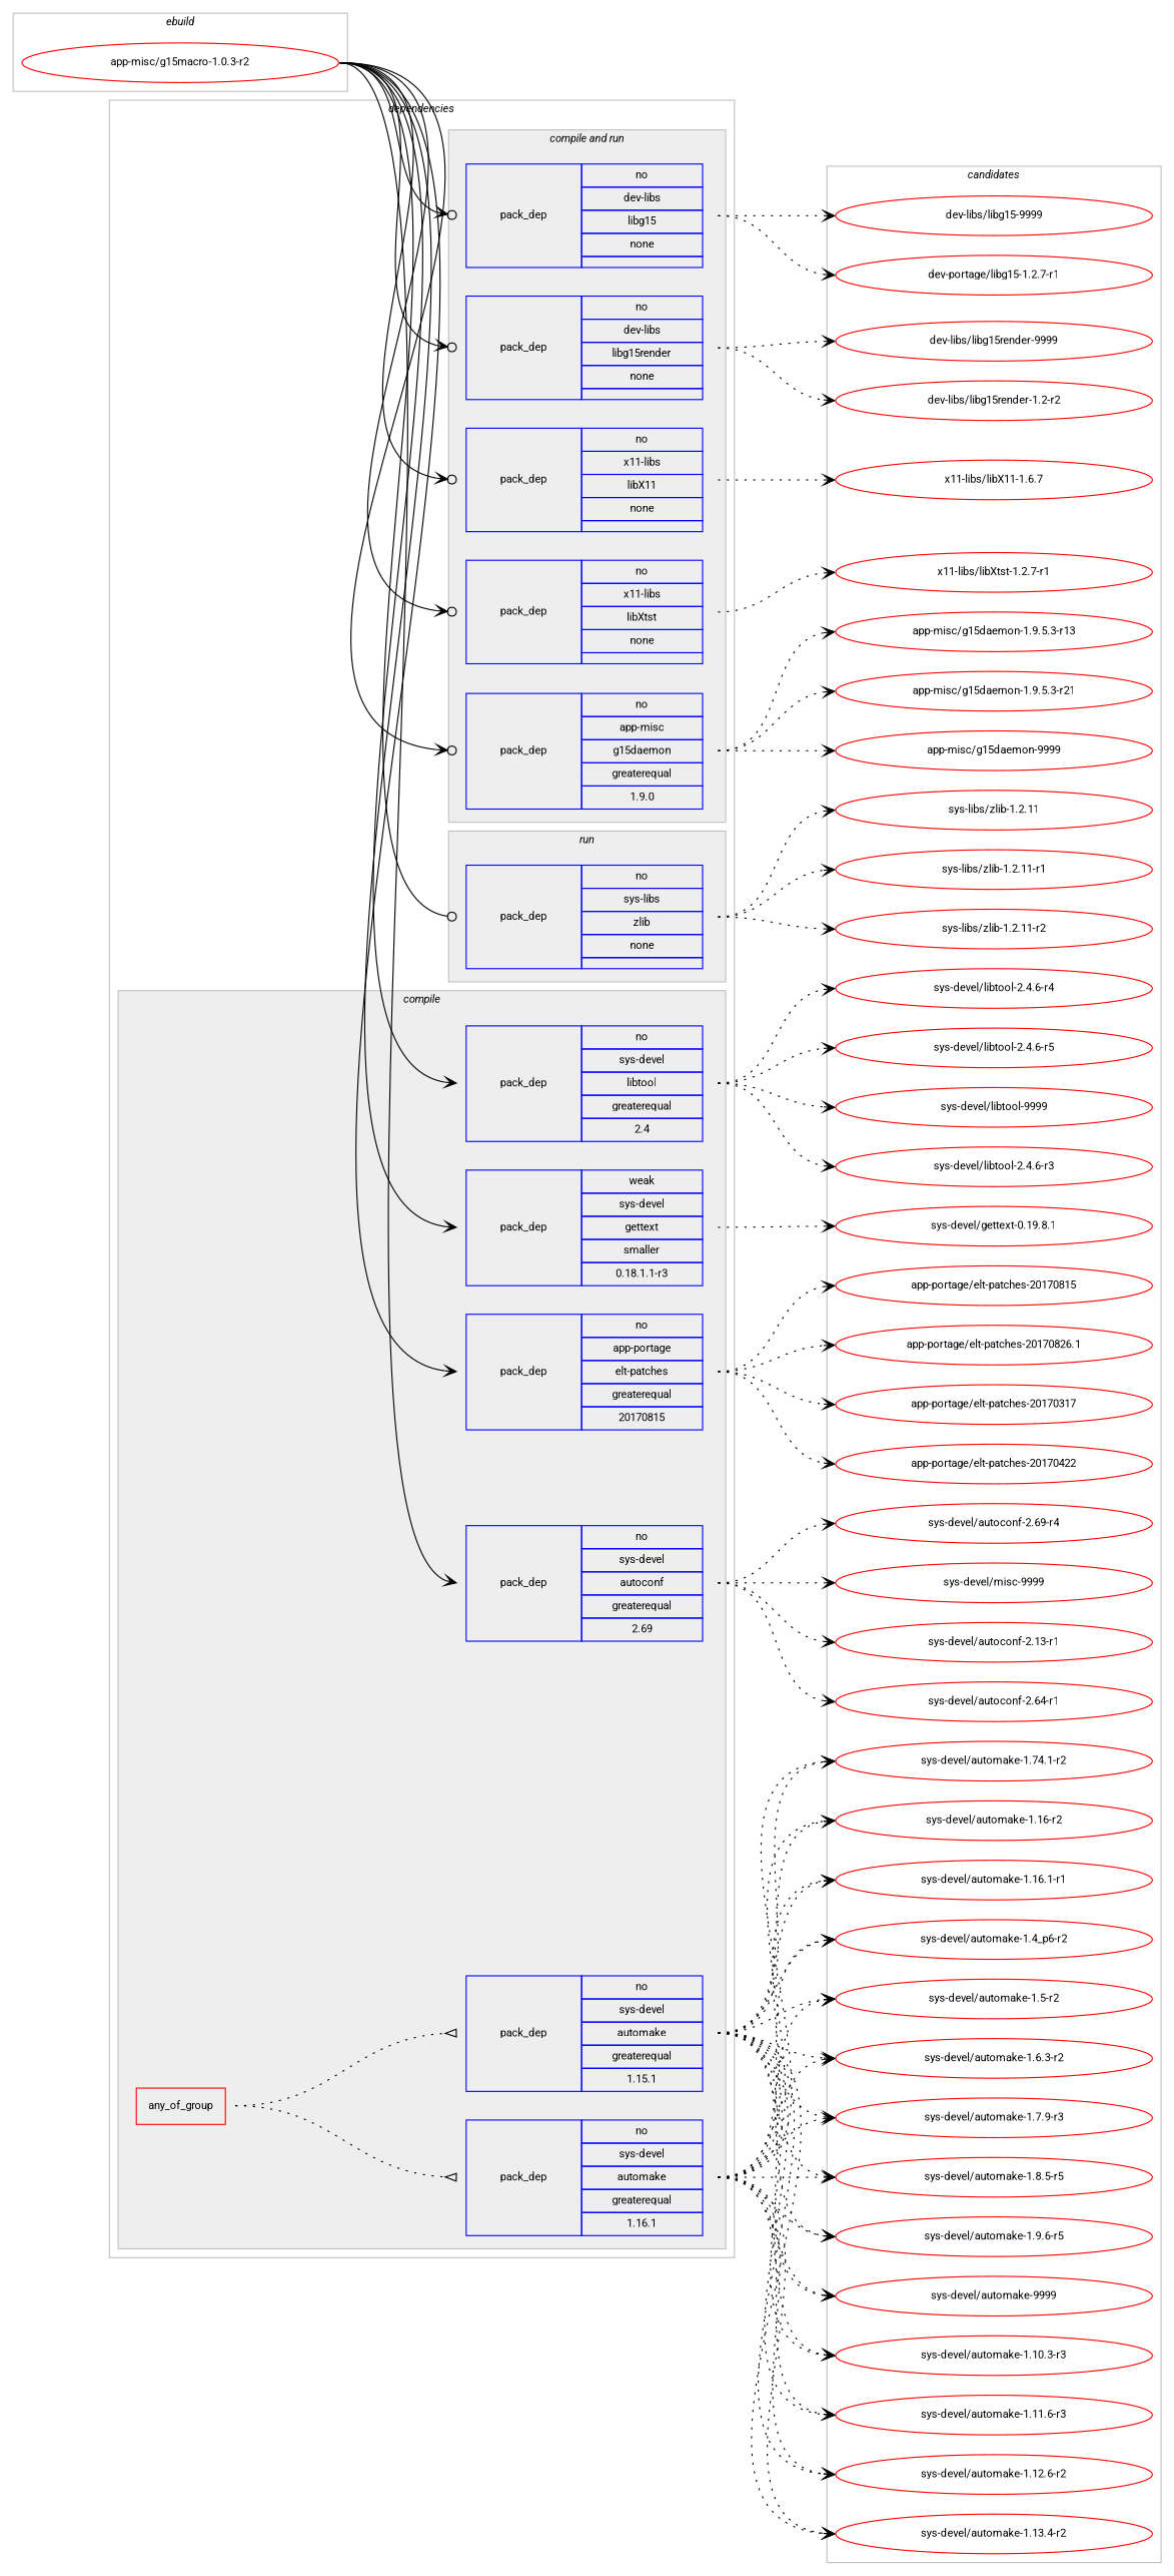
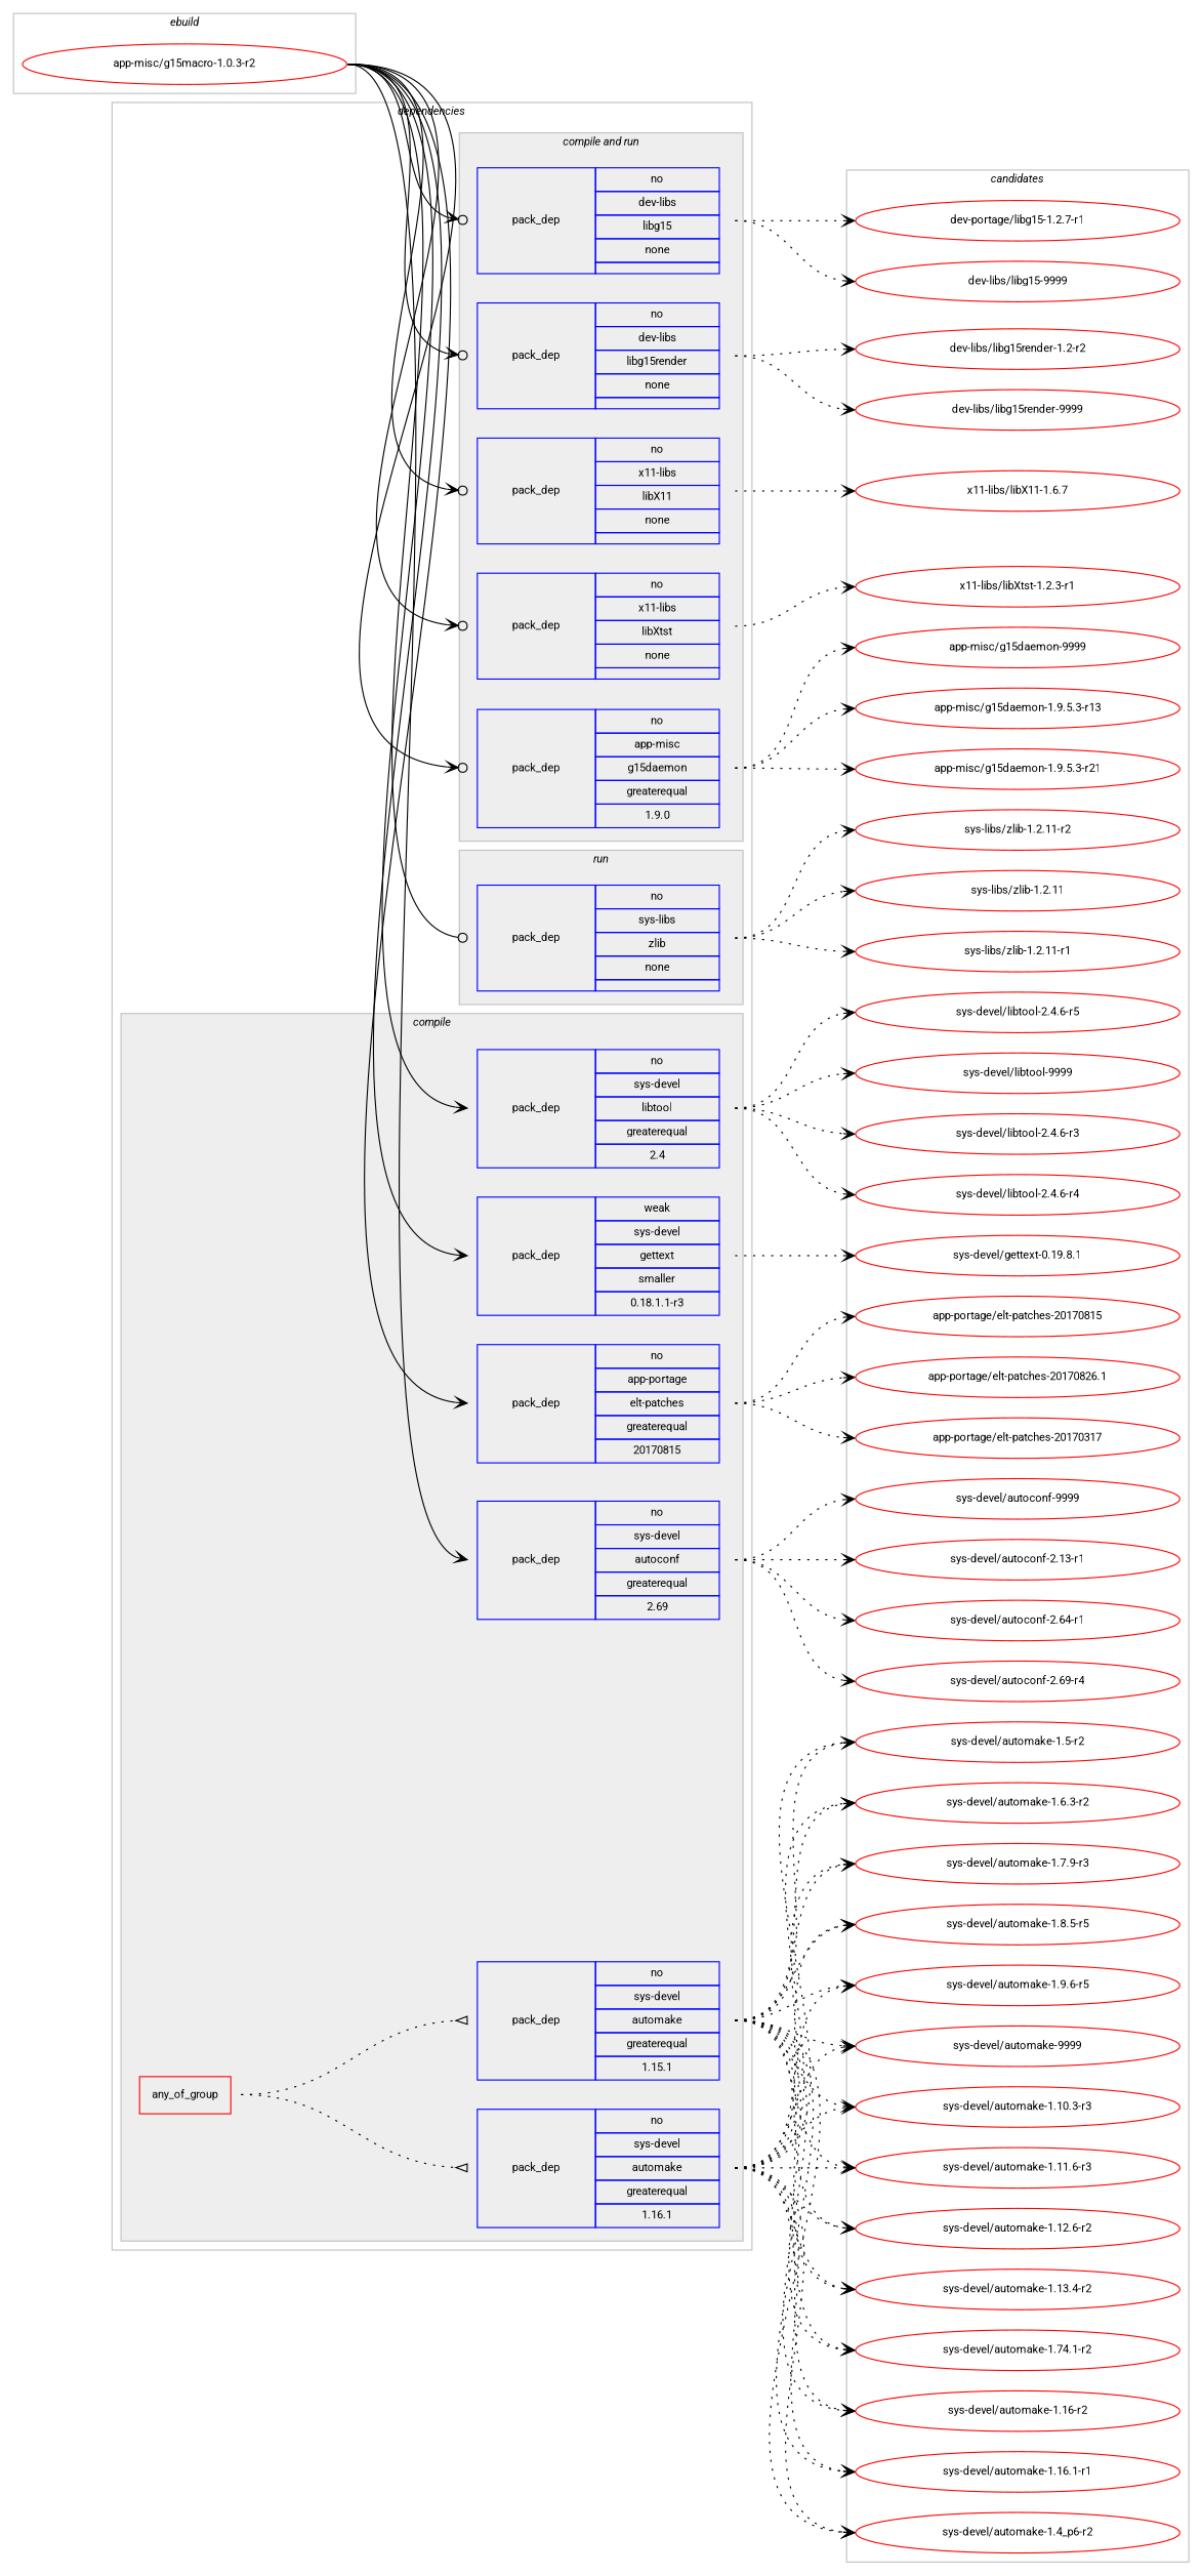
  digraph {
    compound=true
    concentrate=true
    fontname=Roboto
    fontsize=10
    newrank=true
    rankdir=LR
    ranksep=1.5
    node [color=red fontname=Roboto fontsize=10]
    edge [arrowhead=vee fontname=Roboto headport=w style=dotted tailport=e weight=100]
    n1 [label="app-misc/g15macro-1.0.3-r2" width=4]
    n2 [color=blue label=<<TABLE BORDER="0" CELLBORDER="1" CELLSPACING="0" CELLPADDING="4" WIDTH="220"><TR><TD ROWSPAN="6" CELLPADDING="30">pack_dep</TD></TR><TR><TD WIDTH="110">no</TD></TR><TR><TD>sys-devel</TD></TR><TR><TD>automake</TD></TR><TR><TD>greaterequal</TD></TR><TR><TD>1.16.1</TD></TR></TABLE>> shape=none]
    n3 [color=blue label=<<TABLE BORDER="0" CELLBORDER="1" CELLSPACING="0" CELLPADDING="4" WIDTH="220"><TR><TD ROWSPAN="6" CELLPADDING="30">pack_dep</TD></TR><TR><TD WIDTH="110">no</TD></TR><TR><TD>sys-devel</TD></TR><TR><TD>automake</TD></TR><TR><TD>greaterequal</TD></TR><TR><TD>1.15.1</TD></TR></TABLE>> shape=none]
    n4 [label=<<TABLE BORDER="0" CELLBORDER="1" CELLSPACING="0" CELLPADDING="4"><TR><TD CELLPADDING="10">any_of_group</TD></TR></TABLE>> shape=none]
    n5 [color=blue label=<<TABLE BORDER="0" CELLBORDER="1" CELLSPACING="0" CELLPADDING="4" WIDTH="220"><TR><TD ROWSPAN="6" CELLPADDING="30">pack_dep</TD></TR><TR><TD WIDTH="110">no</TD></TR><TR><TD>app-portage</TD></TR><TR><TD>elt-patches</TD></TR><TR><TD>greaterequal</TD></TR><TR><TD>20170815</TD></TR></TABLE>> shape=none]
    n6 [color=blue label=<<TABLE BORDER="0" CELLBORDER="1" CELLSPACING="0" CELLPADDING="4" WIDTH="220"><TR><TD ROWSPAN="6" CELLPADDING="30">pack_dep</TD></TR><TR><TD WIDTH="110">no</TD></TR><TR><TD>sys-devel</TD></TR><TR><TD>autoconf</TD></TR><TR><TD>greaterequal</TD></TR><TR><TD>2.69</TD></TR></TABLE>> shape=none]
    n7 [color=blue label=<<TABLE BORDER="0" CELLBORDER="1" CELLSPACING="0" CELLPADDING="4" WIDTH="220"><TR><TD ROWSPAN="6" CELLPADDING="30">pack_dep</TD></TR><TR><TD WIDTH="110">no</TD></TR><TR><TD>sys-devel</TD></TR><TR><TD>libtool</TD></TR><TR><TD>greaterequal</TD></TR><TR><TD>2.4</TD></TR></TABLE>> shape=none]
    n8 [color=blue label=<<TABLE BORDER="0" CELLBORDER="1" CELLSPACING="0" CELLPADDING="4" WIDTH="220"><TR><TD ROWSPAN="6" CELLPADDING="30">pack_dep</TD></TR><TR><TD WIDTH="110">weak</TD></TR><TR><TD>sys-devel</TD></TR><TR><TD>gettext</TD></TR><TR><TD>smaller</TD></TR><TR><TD>0.18.1.1-r3</TD></TR></TABLE>> shape=none]
    n9 [color=blue label=<<TABLE BORDER="0" CELLBORDER="1" CELLSPACING="0" CELLPADDING="4" WIDTH="220"><TR><TD ROWSPAN="6" CELLPADDING="30">pack_dep</TD></TR><TR><TD WIDTH="110">no</TD></TR><TR><TD>app-misc</TD></TR><TR><TD>g15daemon</TD></TR><TR><TD>greaterequal</TD></TR><TR><TD>1.9.0</TD></TR></TABLE>> shape=none]
    n10 [color=blue label=<<TABLE BORDER="0" CELLBORDER="1" CELLSPACING="0" CELLPADDING="4" WIDTH="220"><TR><TD ROWSPAN="6" CELLPADDING="30">pack_dep</TD></TR><TR><TD WIDTH="110">no</TD></TR><TR><TD>dev-libs</TD></TR><TR><TD>libg15</TD></TR><TR><TD>none</TD></TR><TR><TD></TD></TR></TABLE>> shape=none]
    n11 [color=blue label=<<TABLE BORDER="0" CELLBORDER="1" CELLSPACING="0" CELLPADDING="4" WIDTH="220"><TR><TD ROWSPAN="6" CELLPADDING="30">pack_dep</TD></TR><TR><TD WIDTH="110">no</TD></TR><TR><TD>dev-libs</TD></TR><TR><TD>libg15render</TD></TR><TR><TD>none</TD></TR><TR><TD></TD></TR></TABLE>> shape=none]
    n12 [color=blue label=<<TABLE BORDER="0" CELLBORDER="1" CELLSPACING="0" CELLPADDING="4" WIDTH="220"><TR><TD ROWSPAN="6" CELLPADDING="30">pack_dep</TD></TR><TR><TD WIDTH="110">no</TD></TR><TR><TD>x11-libs</TD></TR><TR><TD>libX11</TD></TR><TR><TD>none</TD></TR><TR><TD></TD></TR></TABLE>> shape=none]
    n13 [color=blue label=<<TABLE BORDER="0" CELLBORDER="1" CELLSPACING="0" CELLPADDING="4" WIDTH="220"><TR><TD ROWSPAN="6" CELLPADDING="30">pack_dep</TD></TR><TR><TD WIDTH="110">no</TD></TR><TR><TD>x11-libs</TD></TR><TR><TD>libXtst</TD></TR><TR><TD>none</TD></TR><TR><TD></TD></TR></TABLE>> shape=none]
    n14 [color=blue label=<<TABLE BORDER="0" CELLBORDER="1" CELLSPACING="0" CELLPADDING="4" WIDTH="220"><TR><TD ROWSPAN="6" CELLPADDING="30">pack_dep</TD></TR><TR><TD WIDTH="110">no</TD></TR><TR><TD>sys-libs</TD></TR><TR><TD>zlib</TD></TR><TR><TD>none</TD></TR><TR><TD></TD></TR></TABLE>> shape=none]
    n15 [label="sys-devel/automake-1.10.3-r3" width=4]
    n16 [label="sys-devel/automake-1.11.6-r3" width=4]
    n17 [label="sys-devel/automake-1.12.6-r2" width=4]
    n18 [label="sys-devel/automake-1.13.4-r2" width=4]
    n19 [label="sys-devel/automake-1.74.1-r2" width=4]
    n20 [label="sys-devel/automake-1.16-r2" width=4]
    n21 [label="sys-devel/automake-1.16.1-r1" width=4]
    n22 [label="sys-devel/automake-1.4_p6-r2" width=4]
    n23 [label="sys-devel/automake-1.5-r2" width=4]
    n24 [label="sys-devel/automake-1.6.3-r2" width=4]
    n25 [label="sys-devel/automake-1.7.9-r3" width=4]
    n26 [label="sys-devel/automake-1.8.5-r5" width=4]
    n27 [label="sys-devel/automake-1.9.6-r5" width=4]
    n28 [label="sys-devel/automake-9999" width=4]
    n29 [label="app-portage/elt-patches-20170317" width=4]
-   n30 [label="app-portage/elt-patches-20170422" width=4]
    n31 [label="app-portage/elt-patches-20170815" width=4]
    n32 [label="app-portage/elt-patches-20170826.1" width=4]
    n33 [label="sys-devel/autoconf-2.13-r1" width=4]
    n34 [label="sys-devel/autoconf-2.64-r1" width=4]
    n35 [label="sys-devel/autoconf-2.69-r4" width=4]
-   n36 [label="sys-devel/misc-9999" width=4]
+   n36 [label="sys-devel/autoconf-9999" width=4]
    n37 [label="sys-devel/libtool-2.4.6-r3" width=4]
    n38 [label="sys-devel/libtool-2.4.6-r4" width=4]
    n39 [label="sys-devel/libtool-2.4.6-r5" width=4]
    n40 [label="sys-devel/libtool-9999" width=4]
    n41 [label="sys-devel/gettext-0.19.8.1" width=4]
    n42 [label="app-misc/g15daemon-1.9.5.3-r13" width=4]
    n43 [label="app-misc/g15daemon-1.9.5.3-r21" width=4]
    n44 [label="app-misc/g15daemon-9999" width=4]
    n45 [label="dev-portage/libg15-1.2.7-r1" width=4]
    n46 [label="dev-libs/libg15-9999" width=4]
    n47 [label="dev-libs/libg15render-1.2-r2" width=4]
    n48 [label="dev-libs/libg15render-9999" width=4]
    n49 [label="x11-libs/libX11-1.6.7" width=4]
-   n50 [label="x11-libs/libXtst-1.2.7-r1" width=4]
+   n50 [label="x11-libs/libXtst-1.2.3-r1" width=4]
    n51 [label="sys-libs/zlib-1.2.11" width=4]
    n52 [label="sys-libs/zlib-1.2.11-r1" width=4]
    n53 [label="sys-libs/zlib-1.2.11-r2" width=4]
    subgraph cluster_1 {
      color=gray
      label=<<i>ebuild</i>>
      rank=same
      n1
    }
    subgraph cluster_2 {
      color=gray
      label=<<i>dependencies</i>>
      subgraph cluster_3 {
        color=gray
        fillcolor="#eeeeee"
        label=<<i>compile</i>>
        style=filled
        subgraph sub_4 {
          color=gray
          fillcolor="#eeeeee"
          label=<<i>compile</i>>
          style=filled
          n4
          subgraph sub_5 {
            color=gray
            fillcolor="#eeeeee"
            label=<<i>compile</i>>
            style=filled
            n2
          }
          subgraph sub_6 {
            color=gray
            fillcolor="#eeeeee"
            label=<<i>compile</i>>
            style=filled
            n3
          }
        }
        subgraph sub_7 {
          color=gray
          fillcolor="#eeeeee"
          label=<<i>compile</i>>
          style=filled
          n5
        }
        subgraph sub_8 {
          color=gray
          fillcolor="#eeeeee"
          label=<<i>compile</i>>
          style=filled
          n6
        }
        subgraph sub_9 {
          color=gray
          fillcolor="#eeeeee"
          label=<<i>compile</i>>
          style=filled
          n7
        }
        subgraph sub_10 {
          color=gray
          fillcolor="#eeeeee"
          label=<<i>compile</i>>
          style=filled
          n8
        }
      }
      subgraph cluster_11 {
        color=gray
        fillcolor="#eeeeee"
        label=<<i>compile and run</i>>
        style=filled
        subgraph sub_12 {
          color=gray
          fillcolor="#eeeeee"
          label=<<i>compile and run</i>>
          style=filled
          n9
        }
        subgraph sub_13 {
          color=gray
          fillcolor="#eeeeee"
          label=<<i>compile and run</i>>
          style=filled
          n10
        }
        subgraph sub_14 {
          color=gray
          fillcolor="#eeeeee"
          label=<<i>compile and run</i>>
          style=filled
          n11
        }
        subgraph sub_15 {
          color=gray
          fillcolor="#eeeeee"
          label=<<i>compile and run</i>>
          style=filled
          n12
        }
        subgraph sub_16 {
          color=gray
          fillcolor="#eeeeee"
          label=<<i>compile and run</i>>
          style=filled
          n13
        }
      }
      subgraph cluster_17 {
        color=gray
        fillcolor="#eeeeee"
        label=<<i>run</i>>
        style=filled
        subgraph sub_18 {
          color=gray
          fillcolor="#eeeeee"
          label=<<i>run</i>>
          style=filled
          n14
        }
      }
    }
    subgraph cluster_19 {
      color=gray
      label=<<i>candidates</i>>
      rank=same
      subgraph sub_20 {
        color=black
        label=<<i>candidates</i>>
        nodesep=1
        rank=same
        n15
        n16
        n17
        n18
        n19
        n20
        n21
        n22
        n23
        n24
        n25
        n26
        n27
        n28
      }
      subgraph sub_21 {
        color=black
        label=<<i>candidates</i>>
        nodesep=1
        rank=same
        n15
        n16
        n17
        n18
        n19
        n20
        n21
        n22
        n23
        n24
        n25
        n26
        n27
        n28
      }
      subgraph sub_22 {
        color=black
        label=<<i>candidates</i>>
        nodesep=1
        rank=same
        n29
-       n30
        n31
        n32
      }
      subgraph sub_23 {
        color=black
        label=<<i>candidates</i>>
        nodesep=1
        rank=same
        n33
        n34
        n35
        n36
      }
      subgraph sub_24 {
        color=black
        label=<<i>candidates</i>>
        nodesep=1
        rank=same
        n37
        n38
        n39
        n40
      }
      subgraph sub_25 {
        color=black
        label=<<i>candidates</i>>
        nodesep=1
        rank=same
        n41
      }
      subgraph sub_26 {
        color=black
        label=<<i>candidates</i>>
        nodesep=1
        rank=same
        n42
        n43
        n44
      }
      subgraph sub_27 {
        color=black
        label=<<i>candidates</i>>
        nodesep=1
        rank=same
        n45
        n46
      }
      subgraph sub_28 {
        color=black
        label=<<i>candidates</i>>
        nodesep=1
        rank=same
        n47
        n48
      }
      subgraph sub_29 {
        color=black
        label=<<i>candidates</i>>
        nodesep=1
        rank=same
        n49
      }
      subgraph sub_30 {
        color=black
        label=<<i>candidates</i>>
        nodesep=1
        rank=same
        n50
      }
      subgraph sub_31 {
        color=black
        label=<<i>candidates</i>>
        nodesep=1
        rank=same
        n51
        n52
        n53
      }
    }
    n1 -> n5 [style=solid weight=20]
    n1 -> n6 [style=solid weight=20]
    n1 -> n7 [style=solid weight=20]
    n1 -> n8 [style=solid weight=20]
    n1 -> n9 [arrowhead=odotvee style=solid weight=20]
    n1 -> n10 [arrowhead=odotvee style=solid weight=20]
    n1 -> n11 [arrowhead=odotvee style=solid weight=20]
    n1 -> n12 [arrowhead=odotvee style=solid weight=20]
    n1 -> n13 [arrowhead=odotvee style=solid weight=20]
    n1 -> n14 [arrowhead=odot style=solid weight=20]
    n2 -> n15
    n2 -> n16
    n2 -> n17
    n2 -> n18
    n2 -> n19
    n2 -> n20
    n2 -> n21
    n2 -> n22
    n2 -> n23
    n2 -> n24
    n2 -> n25
    n2 -> n26
    n2 -> n27
    n2 -> n28
    n3 -> n15
    n3 -> n16
    n3 -> n17
    n3 -> n18
    n3 -> n19
    n3 -> n20
    n3 -> n21
    n3 -> n22
    n3 -> n23
    n3 -> n24
    n3 -> n25
    n3 -> n26
    n3 -> n27
    n3 -> n28
    n4 -> n2 [arrowhead=oinv weight=20]
    n4 -> n3 [arrowhead=oinv weight=20]
    n5 -> n29
-   n5 -> n30
    n5 -> n31
    n5 -> n32
    n6 -> n33
    n6 -> n34
    n6 -> n35
    n6 -> n36
    n7 -> n37
    n7 -> n38
    n7 -> n39
    n7 -> n40
    n8 -> n41
    n9 -> n42
    n9 -> n43
    n9 -> n44
    n10 -> n45
    n10 -> n46
    n11 -> n47
    n11 -> n48
    n12 -> n49
    n13 -> n50
    n14 -> n51
    n14 -> n52
    n14 -> n53
  }
